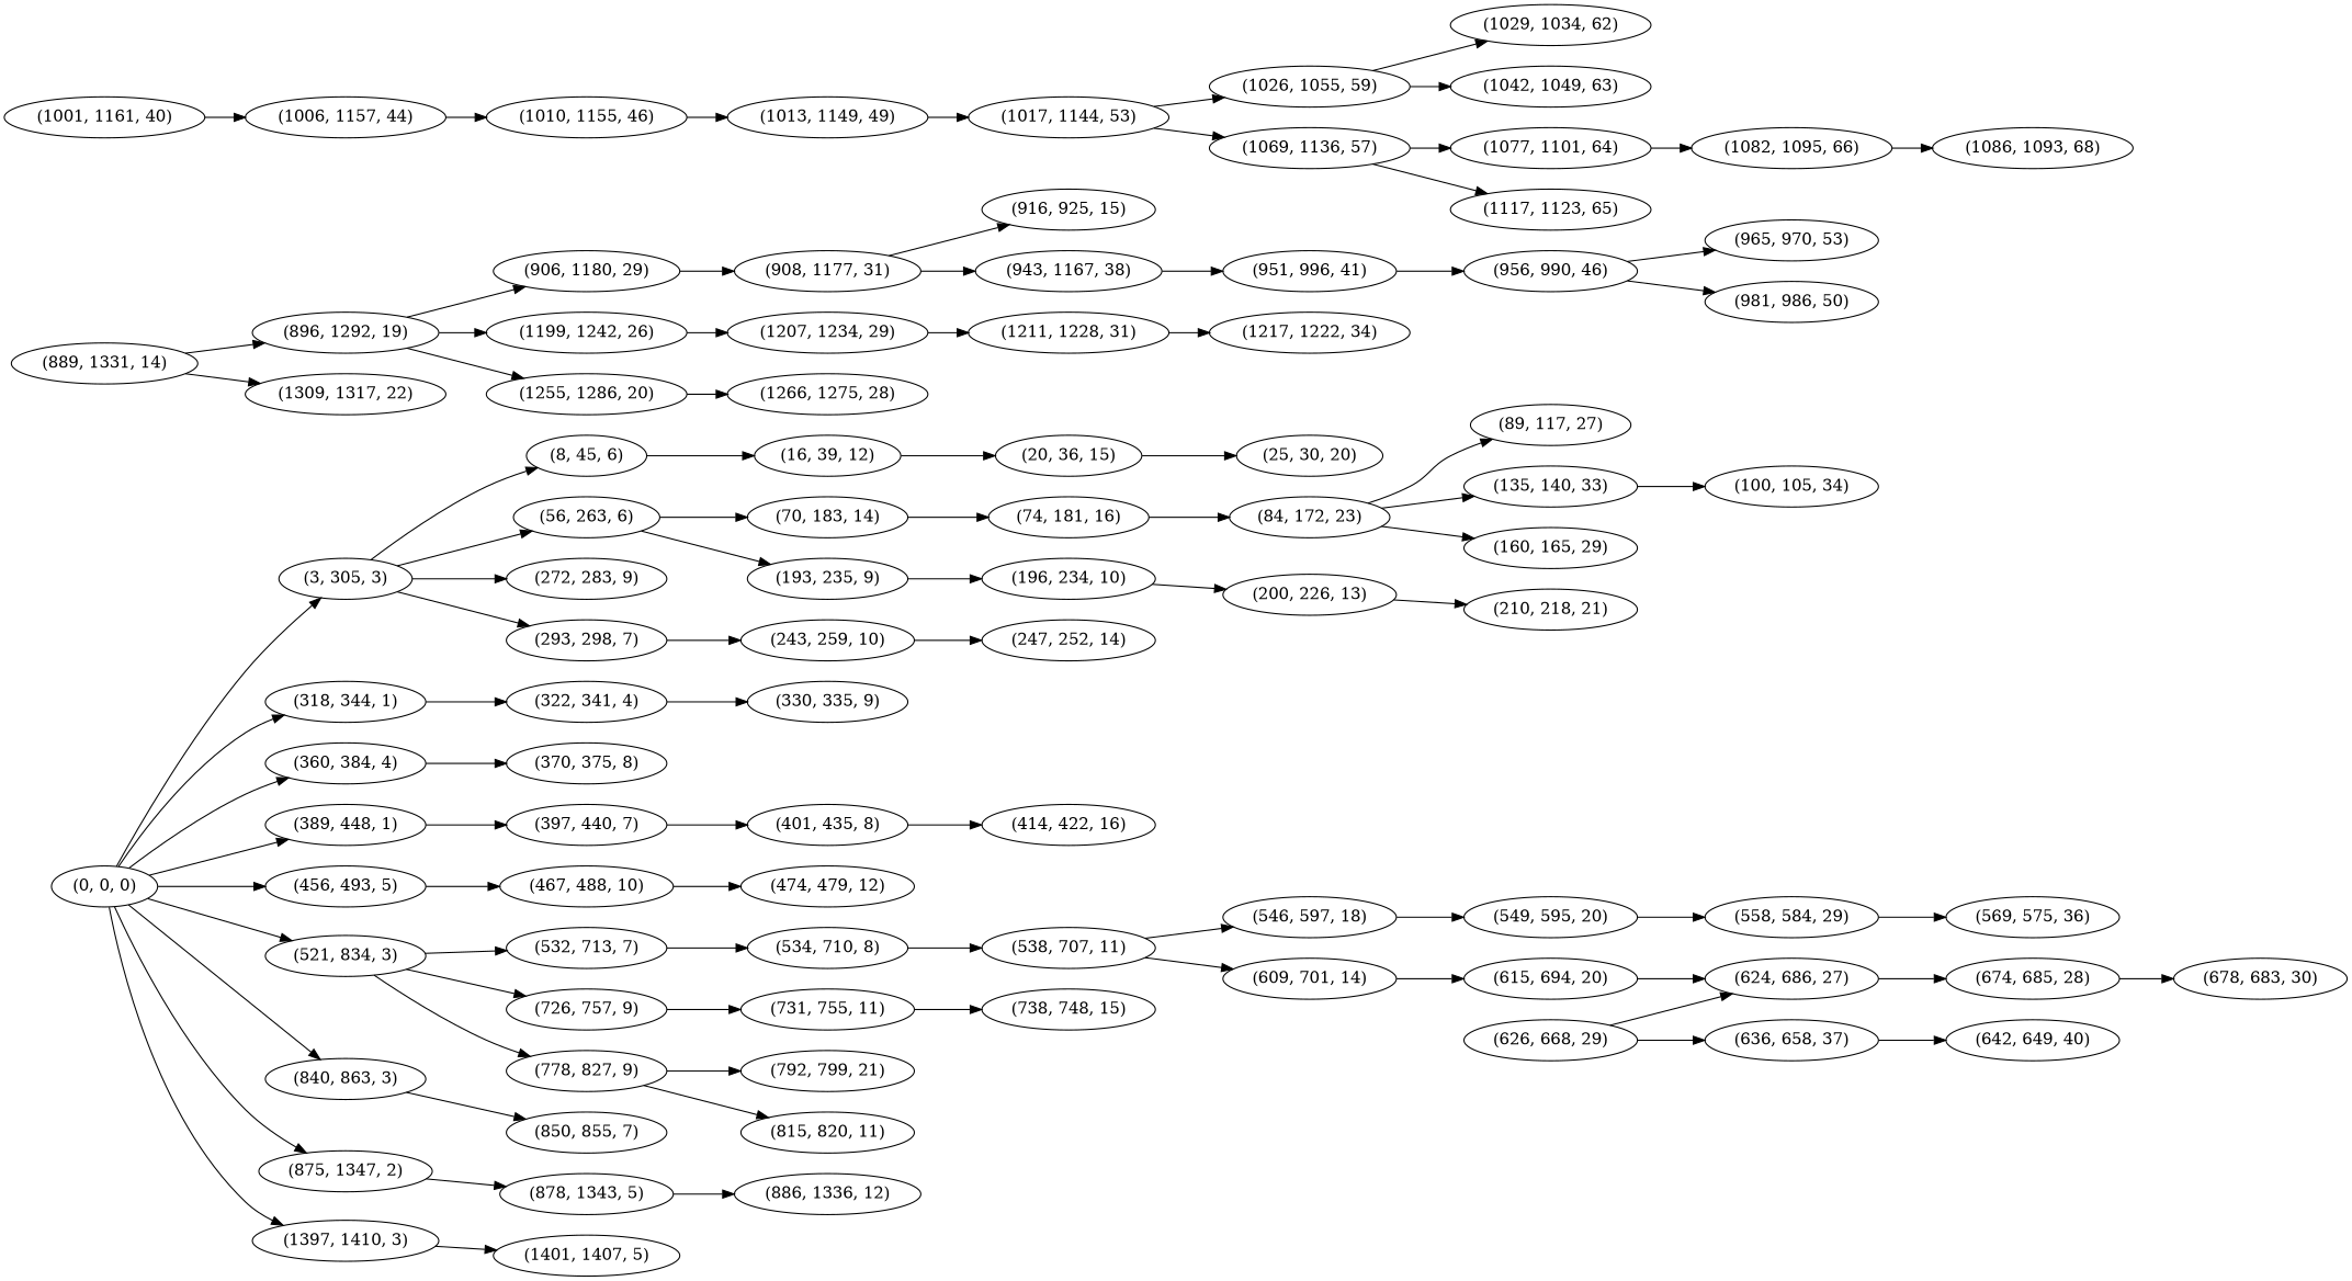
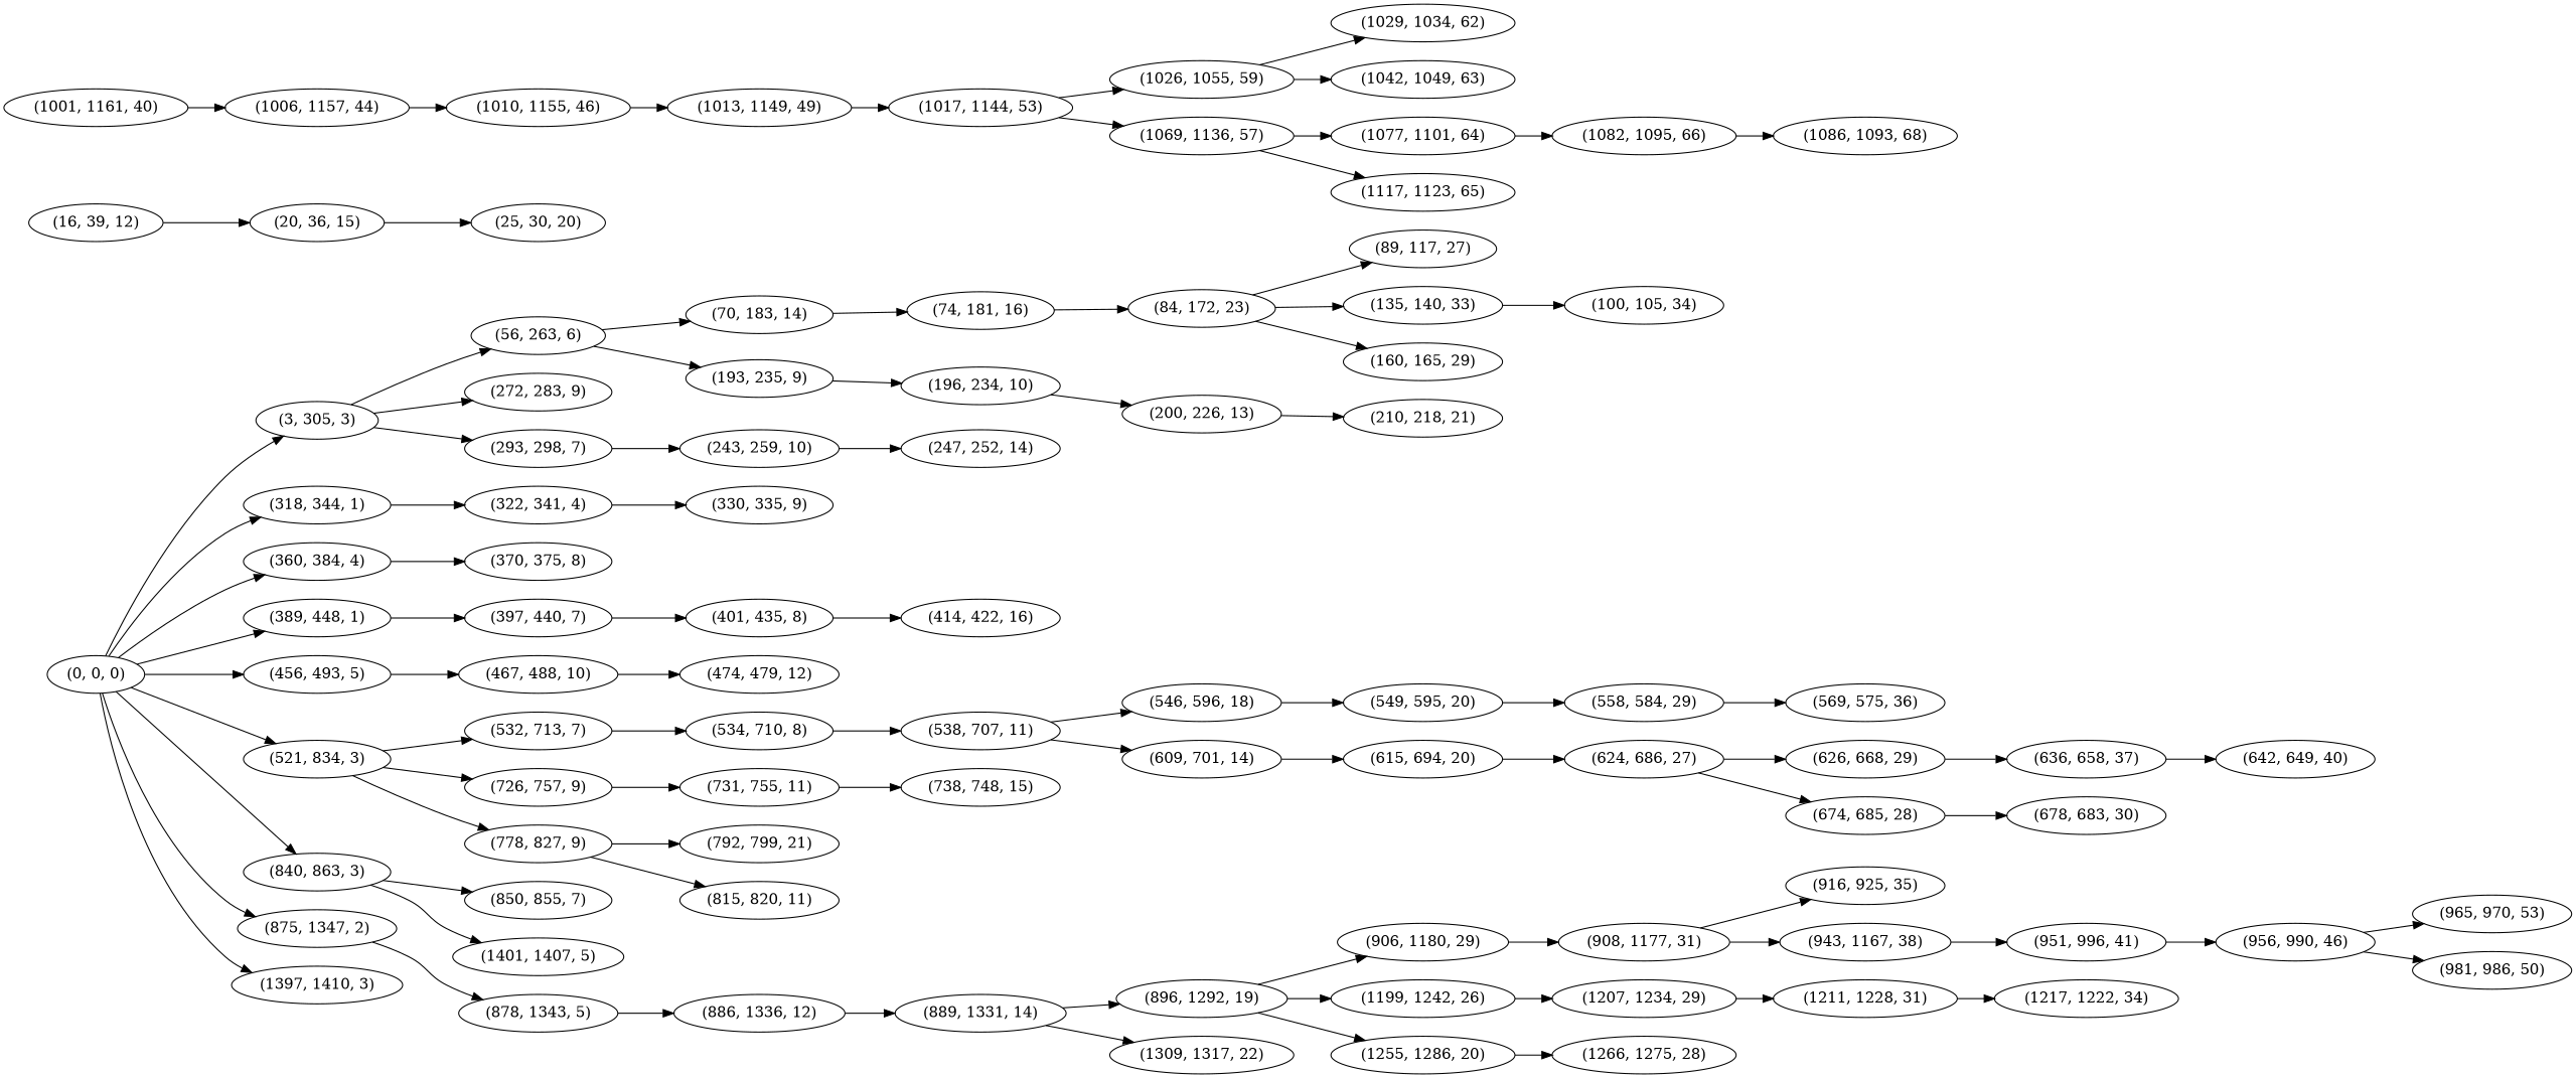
  digraph {
    rankdir=LR
    "(0, 0, 0)"
    "(3, 305, 3)"
    "(318, 344, 1)"
    "(360, 384, 4)"
    "(389, 448, 1)"
    "(456, 493, 5)"
    "(521, 834, 3)"
    "(840, 863, 3)"
    "(875, 1347, 2)"
    "(1397, 1410, 3)"
-   "(8, 45, 6)"
    "(56, 263, 6)"
    "(272, 283, 9)"
    "(293, 298, 7)"
    "(322, 341, 4)"
    "(370, 375, 8)"
    "(397, 440, 7)"
    "(467, 488, 10)"
    "(532, 713, 7)"
    "(726, 757, 9)"
    "(778, 827, 9)"
    "(850, 855, 7)"
    "(878, 1343, 5)"
    "(1401, 1407, 5)"
    "(16, 39, 12)"
    "(70, 183, 14)"
    "(193, 235, 9)"
    "(243, 259, 10)"
    "(20, 36, 15)"
    "(25, 30, 20)"
    "(74, 181, 16)"
    "(196, 234, 10)"
    "(247, 252, 14)"
    "(84, 172, 23)"
    "(89, 117, 27)"
    "(135, 140, 33)"
    "(160, 165, 29)"
    "(100, 105, 34)"
    "(200, 226, 13)"
    "(210, 218, 21)"
    "(330, 335, 9)"
    "(401, 435, 8)"
    "(414, 422, 16)"
    "(474, 479, 12)"
    "(534, 710, 8)"
    "(731, 755, 11)"
    "(792, 799, 21)"
    "(815, 820, 11)"
    "(538, 707, 11)"
-   "(546, 597, 18)"
+   "(546, 597, 18)" [label="(546, 596, 18)"]
    "(609, 701, 14)"
    "(549, 595, 20)"
    "(615, 694, 20)"
    "(558, 584, 29)"
    "(569, 575, 36)"
    "(624, 686, 27)"
    "(626, 668, 29)"
    "(674, 685, 28)"
    "(636, 658, 37)"
    "(678, 683, 30)"
    "(642, 649, 40)"
    "(738, 748, 15)"
    "(886, 1336, 12)"
    "(889, 1331, 14)"
    "(896, 1292, 19)"
    "(1309, 1317, 22)"
    "(906, 1180, 29)"
    "(1199, 1242, 26)"
    "(1255, 1286, 20)"
    "(908, 1177, 31)"
    "(1207, 1234, 29)"
    "(1266, 1275, 28)"
-   "(916, 925, 35)" [label="(916, 925, 15)"]
+   "(916, 925, 35)"
    "(943, 1167, 38)"
    "(951, 996, 41)"
    "(956, 990, 46)"
    "(1001, 1161, 40)"
    "(1006, 1157, 44)"
    "(965, 970, 53)"
    "(981, 986, 50)"
    "(1010, 1155, 46)"
    "(1013, 1149, 49)"
    "(1017, 1144, 53)"
    "(1026, 1055, 59)"
    "(1069, 1136, 57)"
    "(1029, 1034, 62)"
    "(1042, 1049, 63)"
    "(1077, 1101, 64)"
    "(1117, 1123, 65)"
    "(1082, 1095, 66)"
    "(1086, 1093, 68)"
    "(1211, 1228, 31)"
    "(1217, 1222, 34)"
    "(0, 0, 0)" -> "(3, 305, 3)"
    "(0, 0, 0)" -> "(318, 344, 1)"
    "(0, 0, 0)" -> "(360, 384, 4)"
    "(0, 0, 0)" -> "(389, 448, 1)"
    "(0, 0, 0)" -> "(456, 493, 5)"
    "(0, 0, 0)" -> "(521, 834, 3)"
    "(0, 0, 0)" -> "(840, 863, 3)"
    "(0, 0, 0)" -> "(875, 1347, 2)"
    "(0, 0, 0)" -> "(1397, 1410, 3)"
-   "(3, 305, 3)" -> "(8, 45, 6)"
    "(3, 305, 3)" -> "(56, 263, 6)"
    "(3, 305, 3)" -> "(272, 283, 9)"
    "(3, 305, 3)" -> "(293, 298, 7)"
    "(318, 344, 1)" -> "(322, 341, 4)"
    "(360, 384, 4)" -> "(370, 375, 8)"
    "(389, 448, 1)" -> "(397, 440, 7)"
    "(456, 493, 5)" -> "(467, 488, 10)"
    "(521, 834, 3)" -> "(532, 713, 7)"
    "(521, 834, 3)" -> "(726, 757, 9)"
    "(521, 834, 3)" -> "(778, 827, 9)"
    "(840, 863, 3)" -> "(850, 855, 7)"
    "(875, 1347, 2)" -> "(878, 1343, 5)"
-   "(1397, 1410, 3)" -> "(1401, 1407, 5)"
-   "(8, 45, 6)" -> "(16, 39, 12)"
+   "(840, 863, 3)" -> "(1401, 1407, 5)"
    "(56, 263, 6)" -> "(70, 183, 14)"
    "(56, 263, 6)" -> "(193, 235, 9)"
    "(293, 298, 7)" -> "(243, 259, 10)"
    "(322, 341, 4)" -> "(330, 335, 9)"
    "(397, 440, 7)" -> "(401, 435, 8)"
    "(467, 488, 10)" -> "(474, 479, 12)"
    "(532, 713, 7)" -> "(534, 710, 8)"
    "(726, 757, 9)" -> "(731, 755, 11)"
    "(778, 827, 9)" -> "(792, 799, 21)"
    "(778, 827, 9)" -> "(815, 820, 11)"
    "(878, 1343, 5)" -> "(886, 1336, 12)"
    "(16, 39, 12)" -> "(20, 36, 15)"
    "(70, 183, 14)" -> "(74, 181, 16)"
    "(193, 235, 9)" -> "(196, 234, 10)"
    "(243, 259, 10)" -> "(247, 252, 14)"
    "(20, 36, 15)" -> "(25, 30, 20)"
    "(74, 181, 16)" -> "(84, 172, 23)"
    "(196, 234, 10)" -> "(200, 226, 13)"
    "(84, 172, 23)" -> "(89, 117, 27)"
    "(84, 172, 23)" -> "(135, 140, 33)"
    "(84, 172, 23)" -> "(160, 165, 29)"
    "(135, 140, 33)" -> "(100, 105, 34)"
    "(200, 226, 13)" -> "(210, 218, 21)"
    "(401, 435, 8)" -> "(414, 422, 16)"
    "(534, 710, 8)" -> "(538, 707, 11)"
    "(731, 755, 11)" -> "(738, 748, 15)"
    "(538, 707, 11)" -> "(546, 597, 18)"
    "(538, 707, 11)" -> "(609, 701, 14)"
    "(546, 597, 18)" -> "(549, 595, 20)"
    "(609, 701, 14)" -> "(615, 694, 20)"
    "(549, 595, 20)" -> "(558, 584, 29)"
    "(615, 694, 20)" -> "(624, 686, 27)"
    "(558, 584, 29)" -> "(569, 575, 36)"
-   "(626, 668, 29)" -> "(624, 686, 27)"
+   "(624, 686, 27)" -> "(626, 668, 29)"
    "(624, 686, 27)" -> "(674, 685, 28)"
    "(626, 668, 29)" -> "(636, 658, 37)"
    "(674, 685, 28)" -> "(678, 683, 30)"
    "(636, 658, 37)" -> "(642, 649, 40)"
+   "(886, 1336, 12)" -> "(889, 1331, 14)"
    "(889, 1331, 14)" -> "(896, 1292, 19)"
    "(889, 1331, 14)" -> "(1309, 1317, 22)"
    "(896, 1292, 19)" -> "(906, 1180, 29)"
    "(896, 1292, 19)" -> "(1199, 1242, 26)"
    "(896, 1292, 19)" -> "(1255, 1286, 20)"
    "(906, 1180, 29)" -> "(908, 1177, 31)"
    "(1199, 1242, 26)" -> "(1207, 1234, 29)"
    "(1255, 1286, 20)" -> "(1266, 1275, 28)"
    "(908, 1177, 31)" -> "(916, 925, 35)"
    "(908, 1177, 31)" -> "(943, 1167, 38)"
    "(1207, 1234, 29)" -> "(1211, 1228, 31)"
    "(943, 1167, 38)" -> "(951, 996, 41)"
    "(951, 996, 41)" -> "(956, 990, 46)"
    "(956, 990, 46)" -> "(965, 970, 53)"
    "(956, 990, 46)" -> "(981, 986, 50)"
    "(1001, 1161, 40)" -> "(1006, 1157, 44)"
    "(1006, 1157, 44)" -> "(1010, 1155, 46)"
    "(1010, 1155, 46)" -> "(1013, 1149, 49)"
    "(1013, 1149, 49)" -> "(1017, 1144, 53)"
    "(1017, 1144, 53)" -> "(1026, 1055, 59)"
    "(1017, 1144, 53)" -> "(1069, 1136, 57)"
    "(1026, 1055, 59)" -> "(1029, 1034, 62)"
    "(1026, 1055, 59)" -> "(1042, 1049, 63)"
    "(1069, 1136, 57)" -> "(1077, 1101, 64)"
    "(1069, 1136, 57)" -> "(1117, 1123, 65)"
    "(1077, 1101, 64)" -> "(1082, 1095, 66)"
    "(1082, 1095, 66)" -> "(1086, 1093, 68)"
    "(1211, 1228, 31)" -> "(1217, 1222, 34)"
  }
